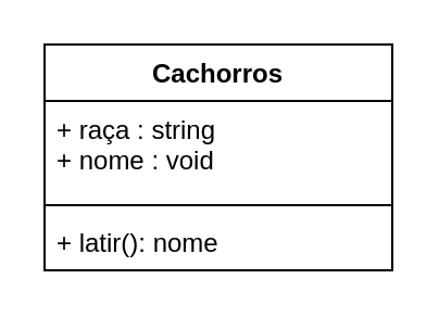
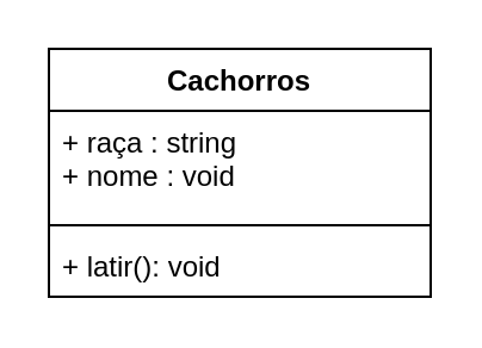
  <mxCell id="0" />
  <mxCell id="1" parent="0" />
  <mxCell id="2" value="&lt;font style=&quot;vertical-align: inherit;&quot;&gt;&lt;font style=&quot;vertical-align: inherit;&quot;&gt;Cachorros&lt;/font&gt;&lt;/font&gt;" style="swimlane;fontStyle=1;align=center;verticalAlign=top;childLayout=stackLayout;horizontal=1;startSize=26;horizontalStack=0;resizeParent=1;resizeParentMax=0;resizeLast=0;collapsible=1;marginBottom=0;whiteSpace=wrap;html=1;" vertex="1" parent="1"><mxGeometry x="20" y="20" width="160" height="104" as="geometry" /></mxCell>
  <mxCell id="3" value="&lt;font style=&quot;vertical-align: inherit;&quot;&gt;&lt;font style=&quot;vertical-align: inherit;&quot;&gt;&lt;font style=&quot;vertical-align: inherit;&quot;&gt;&lt;font style=&quot;vertical-align: inherit;&quot;&gt;+ raça : string&lt;br&gt;&lt;/font&gt;&lt;/font&gt;&lt;font style=&quot;vertical-align: inherit;&quot;&gt;&lt;font style=&quot;vertical-align: inherit;&quot;&gt;+ nome : void&lt;/font&gt;&lt;/font&gt;&lt;br&gt;&lt;br&gt;&lt;/font&gt;&lt;/font&gt;" style="text;strokeColor=none;fillColor=none;align=left;verticalAlign=top;spacingLeft=4;spacingRight=4;overflow=hidden;rotatable=0;points=[[0,0.5],[1,0.5]];portConstraint=eastwest;whiteSpace=wrap;html=1;" vertex="1" parent="2"><mxGeometry y="26" width="160" height="44" as="geometry" /></mxCell>
  <mxCell id="4" value="" style="line;strokeWidth=1;fillColor=none;align=left;verticalAlign=middle;spacingTop=-1;spacingLeft=3;spacingRight=3;rotatable=0;labelPosition=right;points=[];portConstraint=eastwest;strokeColor=inherit;" vertex="1" parent="2"><mxGeometry y="70" width="160" height="8" as="geometry" /></mxCell>
- <mxCell id="5" value="&lt;font style=&quot;vertical-align: inherit;&quot;&gt;&lt;font style=&quot;vertical-align: inherit;&quot;&gt;+ latir(): nome&lt;/font&gt;&lt;/font&gt;" style="text;strokeColor=none;fillColor=none;align=left;verticalAlign=top;spacingLeft=4;spacingRight=4;overflow=hidden;rotatable=0;points=[[0,0.5],[1,0.5]];portConstraint=eastwest;whiteSpace=wrap;html=1;" vertex="1" parent="2"><mxGeometry y="78" width="160" height="26" as="geometry" /></mxCell>
+ <mxCell id="5" value="&lt;font style=&quot;vertical-align: inherit;&quot;&gt;&lt;font style=&quot;vertical-align: inherit;&quot;&gt;+ latir(): void&lt;/font&gt;&lt;/font&gt;" style="text;strokeColor=none;fillColor=none;align=left;verticalAlign=top;spacingLeft=4;spacingRight=4;overflow=hidden;rotatable=0;points=[[0,0.5],[1,0.5]];portConstraint=eastwest;whiteSpace=wrap;html=1;" vertex="1" parent="2"><mxGeometry y="78" width="160" height="26" as="geometry" /></mxCell>
